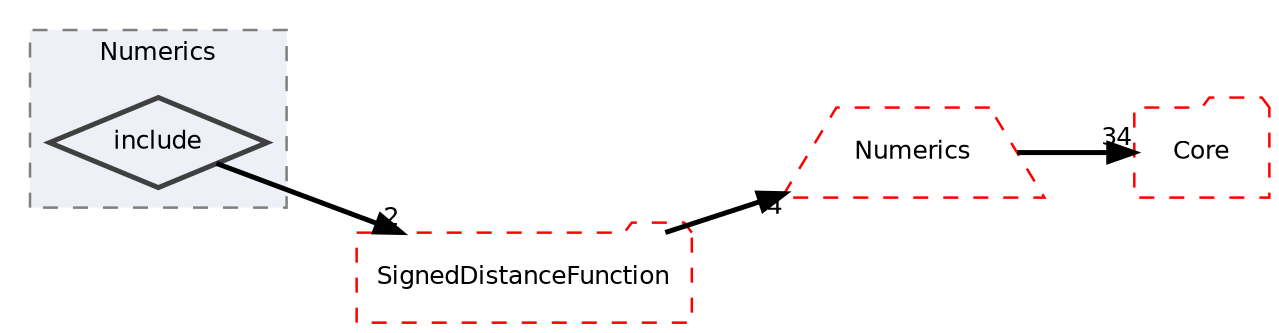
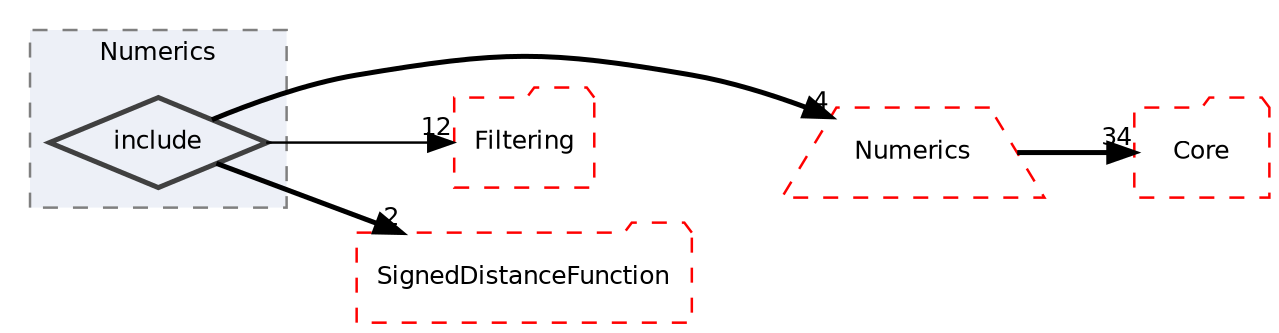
  digraph {
    compound=true
    rankdir=LR
    node [color=red fillcolor="#edf0f7" fontname=Helvetica fontsize=10 shape=folder style="dashed,"]
    edge [fontname=Helvetica fontsize=10 labeldistance=1.5 labelfontname=Helvetica labelfontsize=10 style=bold]
    n1 [color=grey25 label=include shape=diamond style="filled,bold,"]
    n2 [label=Numerics shape=trapezium]
+   n3 [label=Filtering]
    n4 [label=SignedDistanceFunction]
    n5 [label=Core]
    subgraph cluster_1 {
      bgcolor="#edf0f7"
      fontname=Helvetica
      fontsize=10
      label=Numerics
      pencolor=grey50
      style="filled,dashed,"
      n1
    }
-   n4 -> n2 [headlabel=4]
+   n1 -> n2 [headlabel=4]
+   n1 -> n3 [headlabel=12 style=solid]
    n1 -> n4 [headlabel=2]
    n2 -> n5 [headlabel=34]
  }
